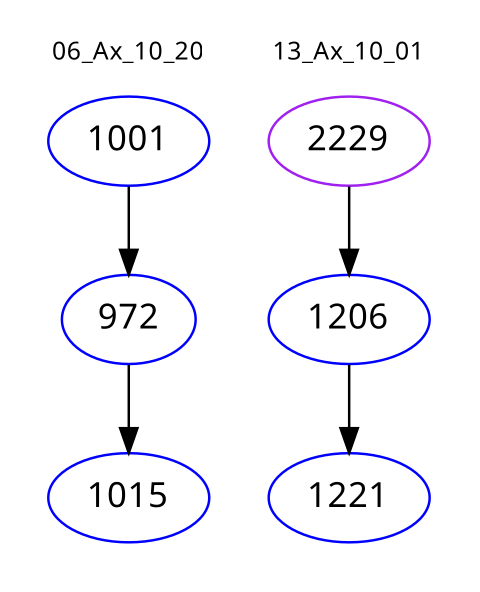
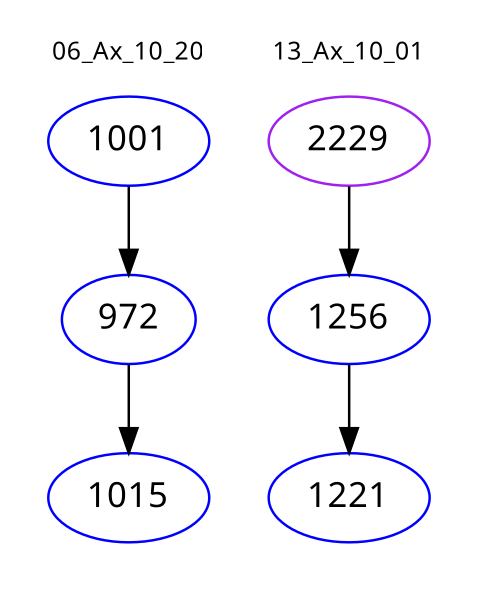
  digraph {
    fontname="Noto Sans"
    node [color=blue fontname="Noto Sans"]
    edge [color=black fontname="Noto Sans"]
    n1 [label=1001]
    n2 [label=972]
    n3 [label=1015]
    n4 [color=purple label=2229]
-   n5 [label=1206]
+   n5 [label=1256]
    n6 [label=1221]
    subgraph cluster_1 {
      color=white
      fontsize=10
      label="06_Ax_10_20"
      n1
      n2
      n3
    }
    subgraph cluster_2 {
      color=white
      fontsize=10
      label="13_Ax_10_01"
      n4
      n5
      n6
    }
    n1 -> n2
    n2 -> n3
    n4 -> n5
    n5 -> n6
  }
